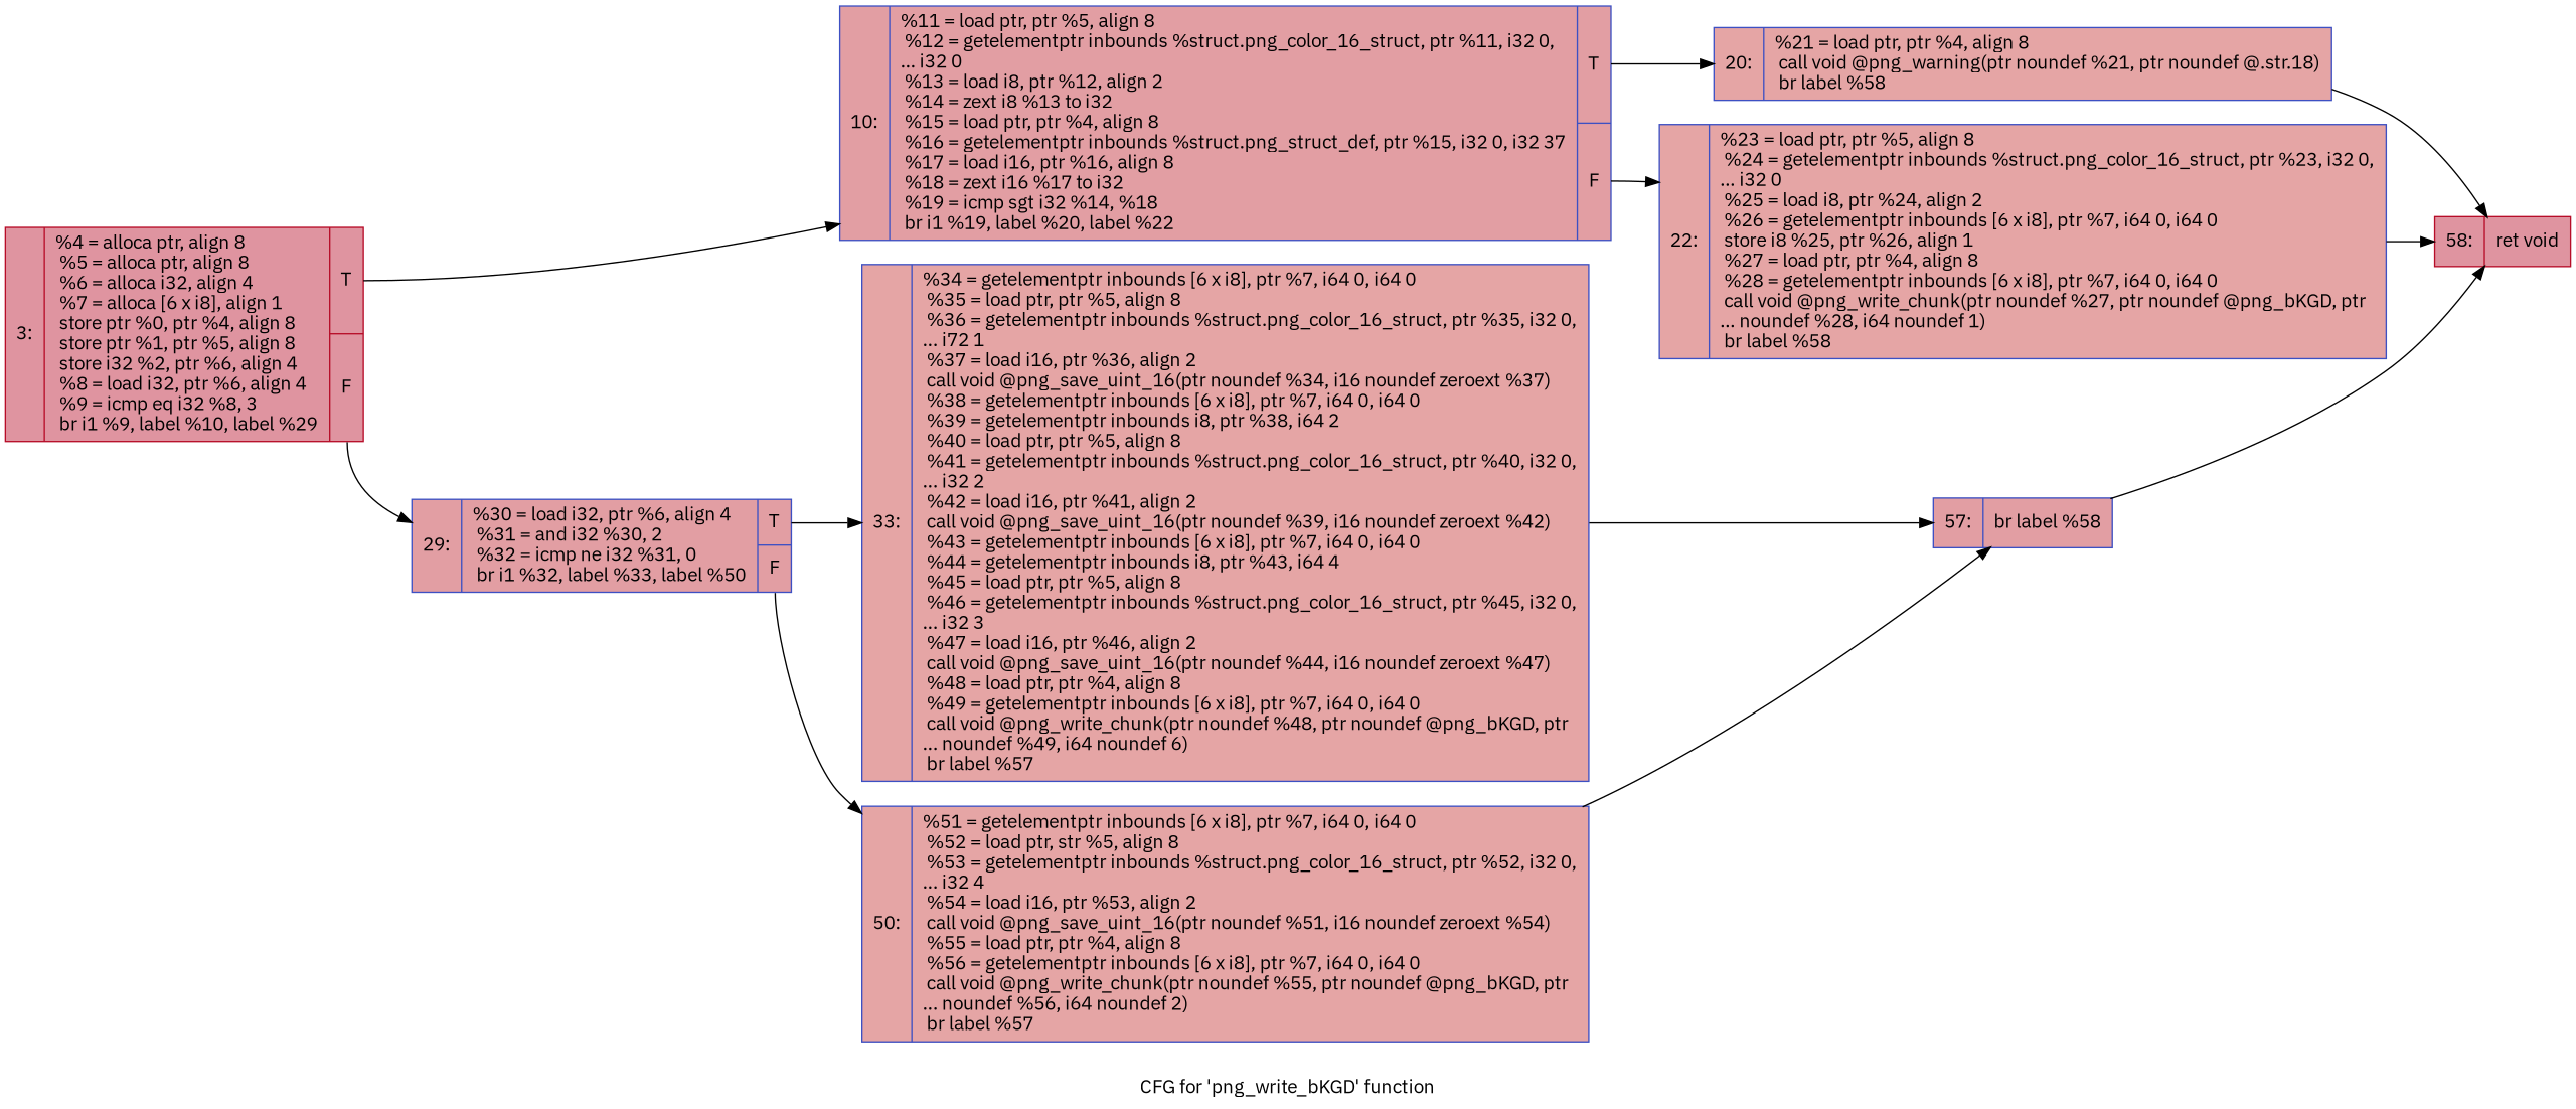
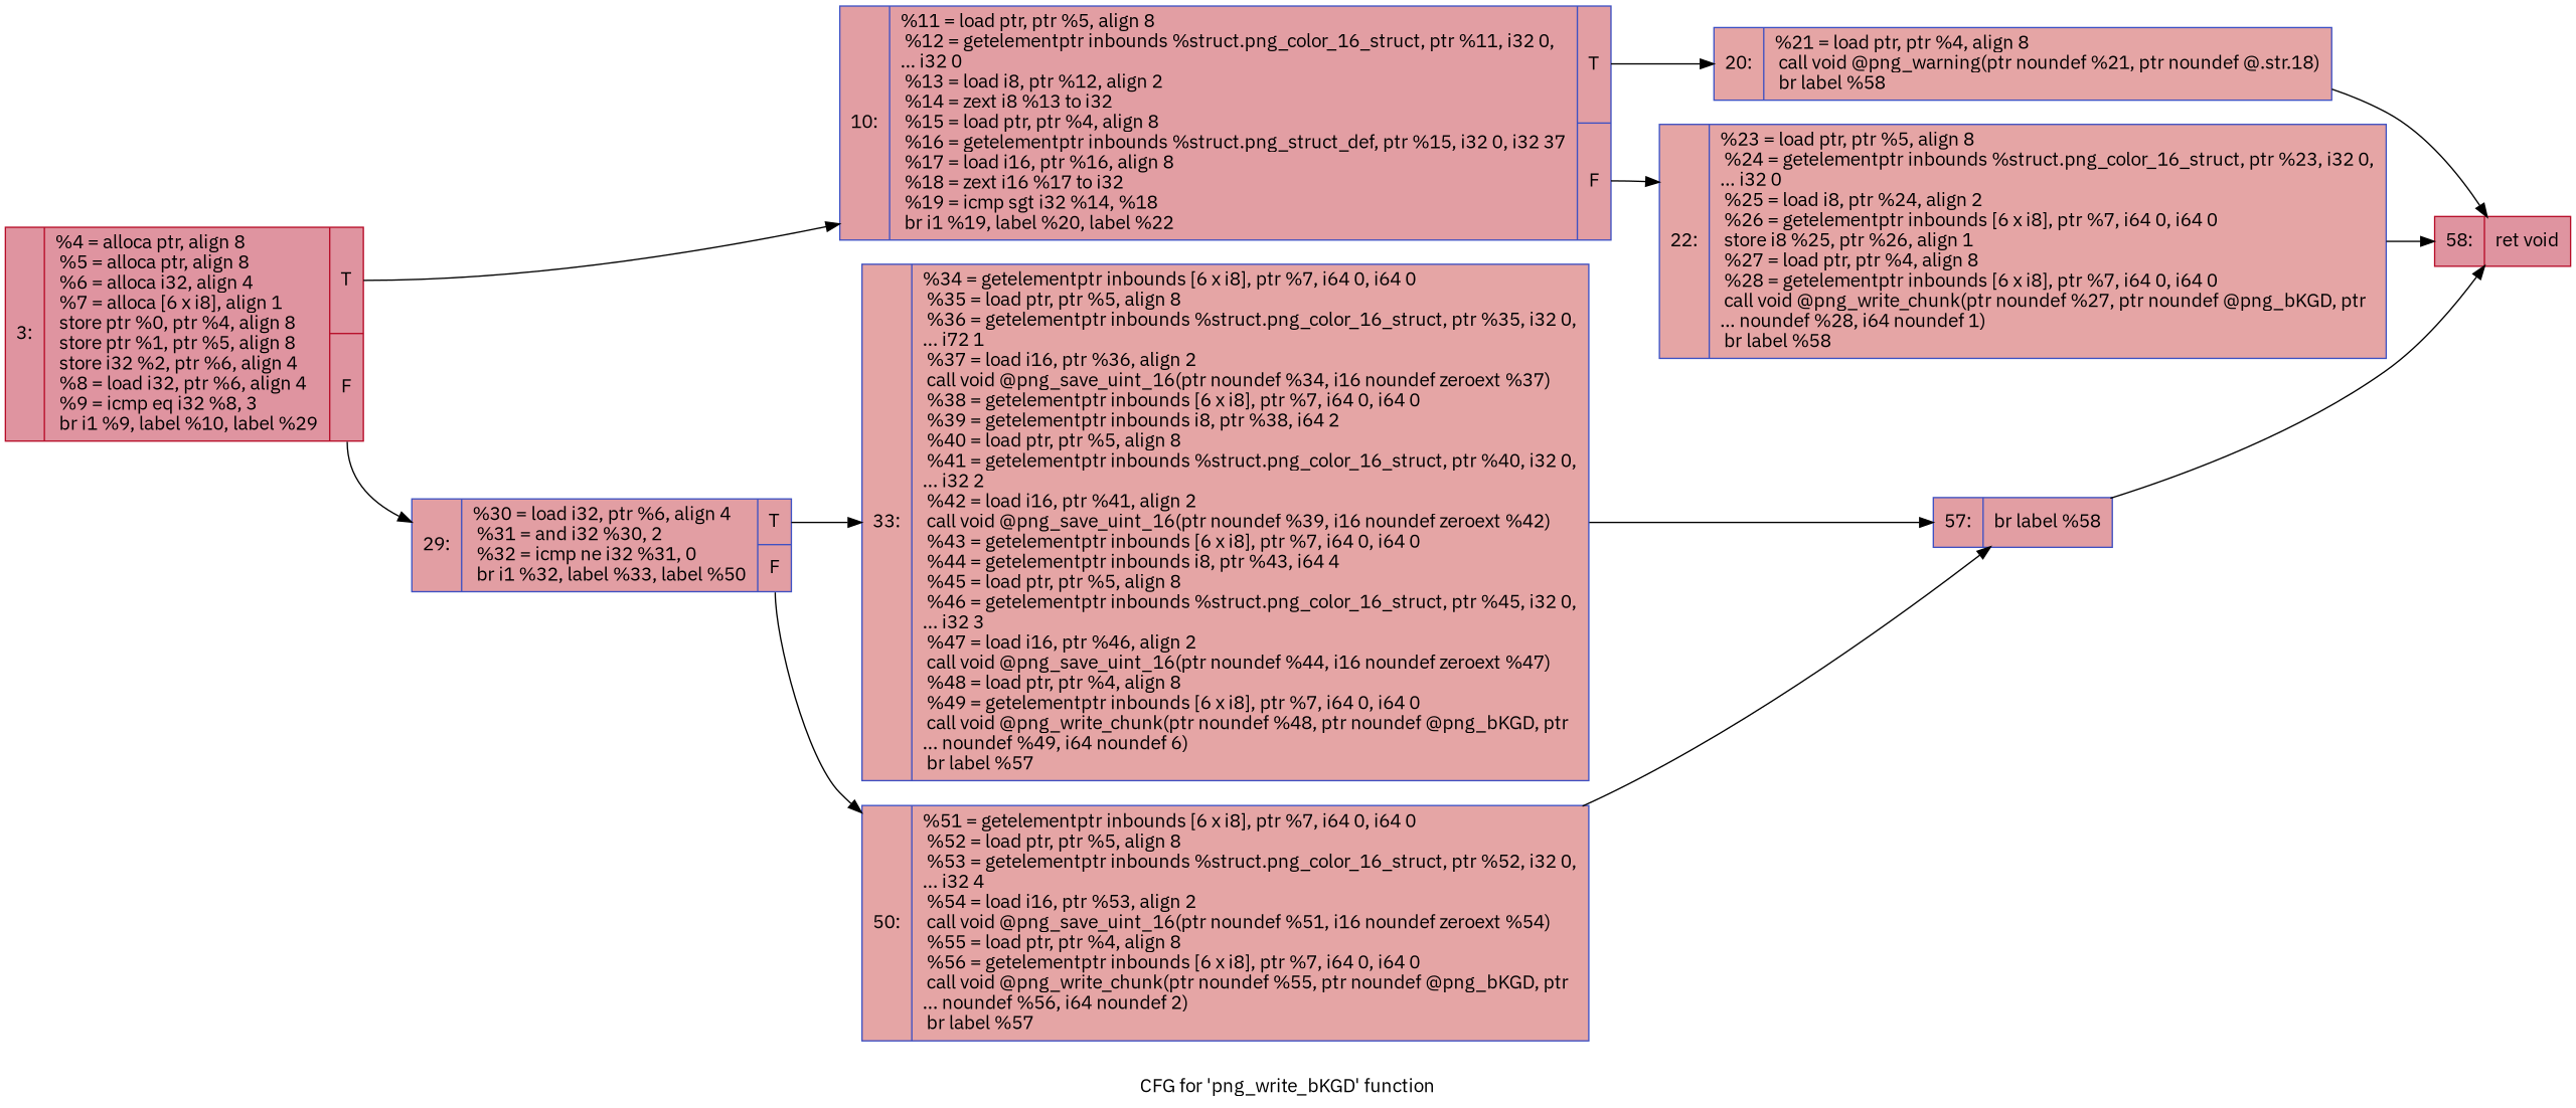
  digraph {
    fontname="IBM Plex Sans"
    label="CFG for 'png_write_bKGD' function"
    rankdir=LR
    node [color="#3d50c3ff" fillcolor="#c5333470" fontname="IBM Plex Sans" shape=record style=filled]
    edge [fontname="IBM Plex Sans"]
    n1 [color="#b70d28ff" fillcolor="#b70d2870" label="{3:\l|  %4 = alloca ptr, align 8\l  %5 = alloca ptr, align 8\l  %6 = alloca i32, align 4\l  %7 = alloca [6 x i8], align 1\l  store ptr %0, ptr %4, align 8\l  store ptr %1, ptr %5, align 8\l  store i32 %2, ptr %6, align 4\l  %8 = load i32, ptr %6, align 4\l  %9 = icmp eq i32 %8, 3\l  br i1 %9, label %10, label %29\l|{<s0>T|<s1>F}}"]
    n2 [fillcolor="#be242e70" label="{10:\l|  %11 = load ptr, ptr %5, align 8\l  %12 = getelementptr inbounds %struct.png_color_16_struct, ptr %11, i32 0,\l... i32 0\l  %13 = load i8, ptr %12, align 2\l  %14 = zext i8 %13 to i32\l  %15 = load ptr, ptr %4, align 8\l  %16 = getelementptr inbounds %struct.png_struct_def, ptr %15, i32 0, i32 37\l  %17 = load i16, ptr %16, align 8\l  %18 = zext i16 %17 to i32\l  %19 = icmp sgt i32 %14, %18\l  br i1 %19, label %20, label %22\l|{<s0>T|<s1>F}}"]
    n3 [fillcolor="#be242e70" label="{29:\l|  %30 = load i32, ptr %6, align 4\l  %31 = and i32 %30, 2\l  %32 = icmp ne i32 %31, 0\l  br i1 %32, label %33, label %50\l|{<s0>T|<s1>F}}"]
    n4 [label="{20:\l|  %21 = load ptr, ptr %4, align 8\l  call void @png_warning(ptr noundef %21, ptr noundef @.str.18)\l  br label %58\l}"]
    n5 [label="{22:\l|  %23 = load ptr, ptr %5, align 8\l  %24 = getelementptr inbounds %struct.png_color_16_struct, ptr %23, i32 0,\l... i32 0\l  %25 = load i8, ptr %24, align 2\l  %26 = getelementptr inbounds [6 x i8], ptr %7, i64 0, i64 0\l  store i8 %25, ptr %26, align 1\l  %27 = load ptr, ptr %4, align 8\l  %28 = getelementptr inbounds [6 x i8], ptr %7, i64 0, i64 0\l  call void @png_write_chunk(ptr noundef %27, ptr noundef @png_bKGD, ptr\l... noundef %28, i64 noundef 1)\l  br label %58\l}"]
    n6 [label="{33:\l|  %34 = getelementptr inbounds [6 x i8], ptr %7, i64 0, i64 0\l  %35 = load ptr, ptr %5, align 8\l  %36 = getelementptr inbounds %struct.png_color_16_struct, ptr %35, i32 0,\l... i72 1\l  %37 = load i16, ptr %36, align 2\l  call void @png_save_uint_16(ptr noundef %34, i16 noundef zeroext %37)\l  %38 = getelementptr inbounds [6 x i8], ptr %7, i64 0, i64 0\l  %39 = getelementptr inbounds i8, ptr %38, i64 2\l  %40 = load ptr, ptr %5, align 8\l  %41 = getelementptr inbounds %struct.png_color_16_struct, ptr %40, i32 0,\l... i32 2\l  %42 = load i16, ptr %41, align 2\l  call void @png_save_uint_16(ptr noundef %39, i16 noundef zeroext %42)\l  %43 = getelementptr inbounds [6 x i8], ptr %7, i64 0, i64 0\l  %44 = getelementptr inbounds i8, ptr %43, i64 4\l  %45 = load ptr, ptr %5, align 8\l  %46 = getelementptr inbounds %struct.png_color_16_struct, ptr %45, i32 0,\l... i32 3\l  %47 = load i16, ptr %46, align 2\l  call void @png_save_uint_16(ptr noundef %44, i16 noundef zeroext %47)\l  %48 = load ptr, ptr %4, align 8\l  %49 = getelementptr inbounds [6 x i8], ptr %7, i64 0, i64 0\l  call void @png_write_chunk(ptr noundef %48, ptr noundef @png_bKGD, ptr\l... noundef %49, i64 noundef 6)\l  br label %57\l}"]
-   n7 [label="{50:\l|  %51 = getelementptr inbounds [6 x i8], ptr %7, i64 0, i64 0\l  %52 = load ptr, str %5, align 8\l  %53 = getelementptr inbounds %struct.png_color_16_struct, ptr %52, i32 0,\l... i32 4\l  %54 = load i16, ptr %53, align 2\l  call void @png_save_uint_16(ptr noundef %51, i16 noundef zeroext %54)\l  %55 = load ptr, ptr %4, align 8\l  %56 = getelementptr inbounds [6 x i8], ptr %7, i64 0, i64 0\l  call void @png_write_chunk(ptr noundef %55, ptr noundef @png_bKGD, ptr\l... noundef %56, i64 noundef 2)\l  br label %57\l}"]
+   n7 [label="{50:\l|  %51 = getelementptr inbounds [6 x i8], ptr %7, i64 0, i64 0\l  %52 = load ptr, ptr %5, align 8\l  %53 = getelementptr inbounds %struct.png_color_16_struct, ptr %52, i32 0,\l... i32 4\l  %54 = load i16, ptr %53, align 2\l  call void @png_save_uint_16(ptr noundef %51, i16 noundef zeroext %54)\l  %55 = load ptr, ptr %4, align 8\l  %56 = getelementptr inbounds [6 x i8], ptr %7, i64 0, i64 0\l  call void @png_write_chunk(ptr noundef %55, ptr noundef @png_bKGD, ptr\l... noundef %56, i64 noundef 2)\l  br label %57\l}"]
    n8 [color="#b70d28ff" fillcolor="#b70d2870" label="{58:\l|  ret void\l}"]
    n9 [fillcolor="#be242e70" label="{57:\l|  br label %58\l}"]
    n1 -> n2 [tailport=s0]
    n1 -> n3 [tailport=s1]
    n2 -> n4 [tailport=s0]
    n2 -> n5 [tailport=s1]
    n3 -> n6 [tailport=s0]
    n3 -> n7 [tailport=s1]
    n4 -> n8
    n5 -> n8
    n6 -> n9
    n7 -> n9
    n9 -> n8
  }
